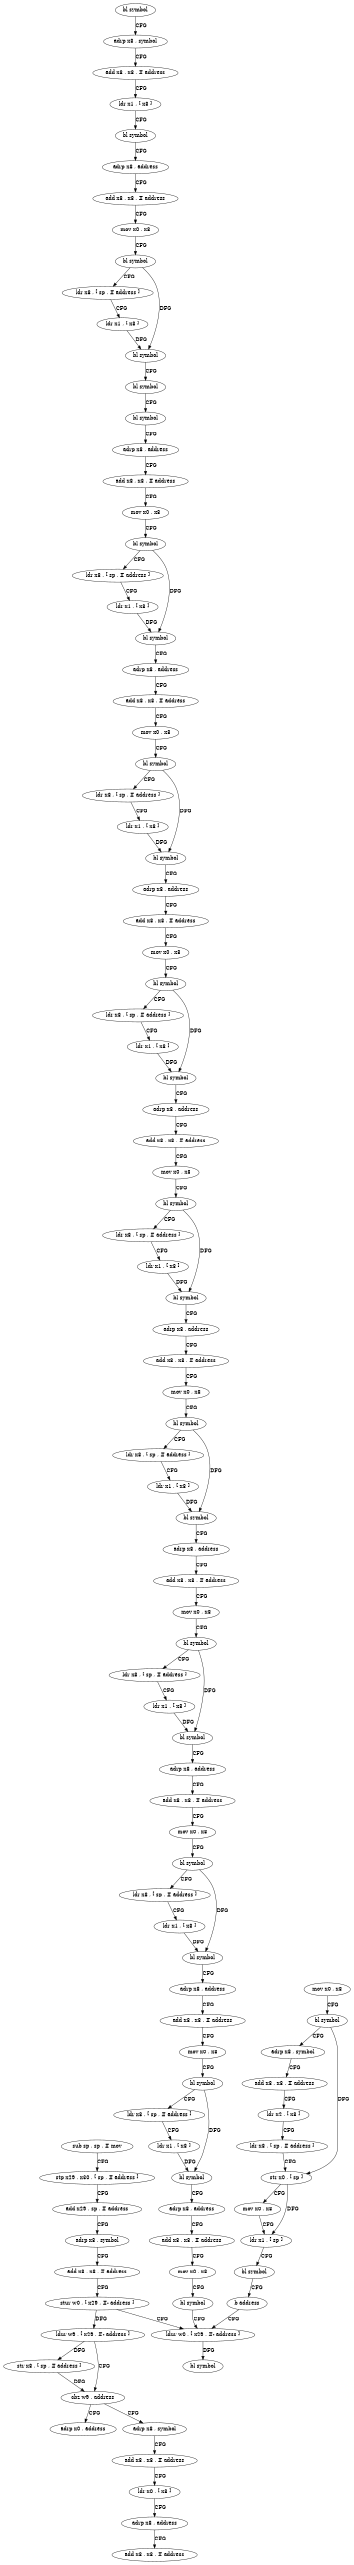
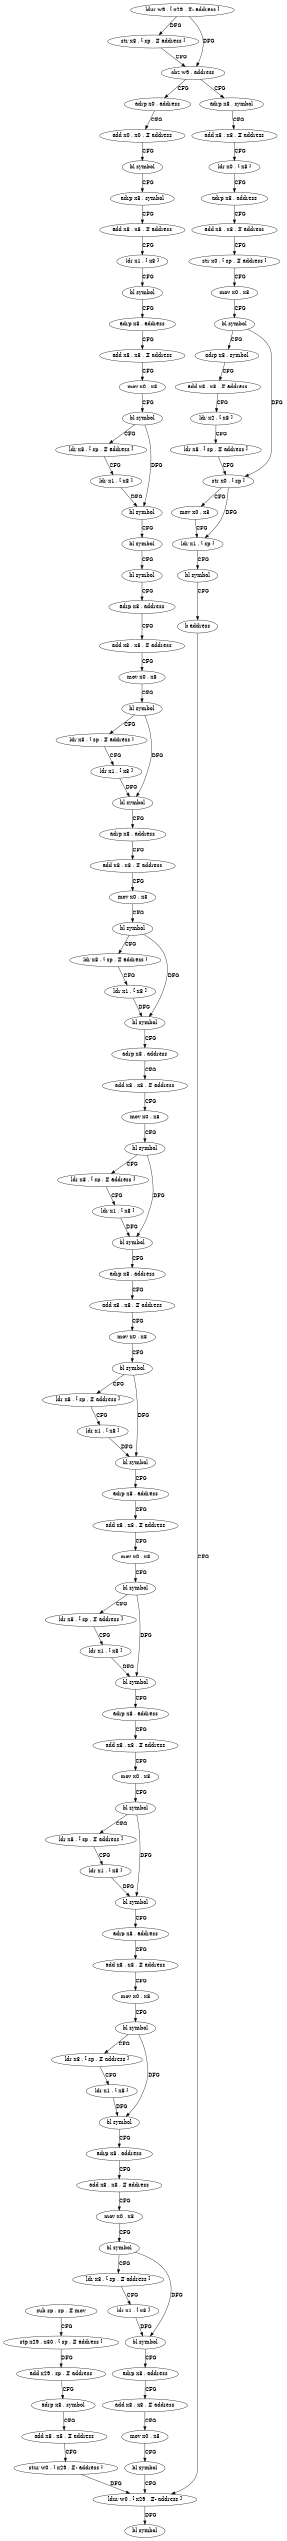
  digraph {
    n1 [label="sub sp , sp , # mov"]
    n2 [label="stp x29 , x30 , [ sp , # address ]"]
    n3 [label="add x29 , sp , # address"]
    n4 [label="adrp x8 , symbol"]
    n5 [label="add x8 , x8 , # address"]
    n6 [label="stur w0 , [ x29 , #- address ]"]
    n7 [label="ldur w9 , [ x29 , #- address ]"]
    n8 [label="ldur w0 , [ x29 , #- address ]"]
    n9 [label="str x8 , [ sp , # address ]"]
    n10 [label="cbz w9 , address"]
    n11 [label="bl symbol"]
    n12 [label="adrp x0 , address"]
    n13 [label="adrp x8 , symbol"]
+   n14 [label="add x0 , x0 , # address"]
    n15 [label="add x8 , x8 , # address"]
    n16 [label="bl symbol"]
    n17 [label="ldr x0 , [ x8 ]"]
    n18 [label="adrp x8 , symbol"]
    n19 [label="add x8 , x8 , # address"]
    n20 [label="ldr x1 , [ x8 ]"]
    n21 [label="bl symbol"]
    n22 [label="adrp x8 , address"]
    n23 [label="add x8 , x8 , # address"]
    n24 [label="mov x0 , x8"]
    n25 [label="bl symbol"]
    n26 [label="ldr x8 , [ sp , # address ]"]
    n27 [label="bl symbol"]
    n28 [label="ldr x1 , [ x8 ]"]
    n29 [label="bl symbol"]
    n30 [label="bl symbol"]
    n31 [label="adrp x8 , address"]
    n32 [label="add x8 , x8 , # address"]
    n33 [label="mov x0 , x8"]
    n34 [label="bl symbol"]
    n35 [label="ldr x8 , [ sp , # address ]"]
    n36 [label="bl symbol"]
    n37 [label="ldr x1 , [ x8 ]"]
    n38 [label="adrp x8 , address"]
    n39 [label="add x8 , x8 , # address"]
    n40 [label="mov x0 , x8"]
    n41 [label="bl symbol"]
    n42 [label="ldr x8 , [ sp , # address ]"]
    n43 [label="bl symbol"]
    n44 [label="ldr x1 , [ x8 ]"]
    n45 [label="adrp x8 , address"]
    n46 [label="add x8 , x8 , # address"]
    n47 [label="mov x0 , x8"]
    n48 [label="bl symbol"]
    n49 [label="ldr x8 , [ sp , # address ]"]
    n50 [label="bl symbol"]
    n51 [label="ldr x1 , [ x8 ]"]
    n52 [label="adrp x8 , address"]
    n53 [label="add x8 , x8 , # address"]
    n54 [label="mov x0 , x8"]
    n55 [label="bl symbol"]
    n56 [label="ldr x8 , [ sp , # address ]"]
    n57 [label="bl symbol"]
    n58 [label="ldr x1 , [ x8 ]"]
    n59 [label="adrp x8 , address"]
    n60 [label="add x8 , x8 , # address"]
    n61 [label="mov x0 , x8"]
    n62 [label="bl symbol"]
    n63 [label="ldr x8 , [ sp , # address ]"]
    n64 [label="bl symbol"]
    n65 [label="ldr x1 , [ x8 ]"]
    n66 [label="adrp x8 , address"]
    n67 [label="add x8 , x8 , # address"]
    n68 [label="mov x0 , x8"]
    n69 [label="bl symbol"]
    n70 [label="ldr x8 , [ sp , # address ]"]
    n71 [label="bl symbol"]
    n72 [label="ldr x1 , [ x8 ]"]
    n73 [label="adrp x8 , address"]
    n74 [label="add x8 , x8 , # address"]
    n75 [label="mov x0 , x8"]
    n76 [label="bl symbol"]
    n77 [label="ldr x8 , [ sp , # address ]"]
    n78 [label="bl symbol"]
    n79 [label="ldr x1 , [ x8 ]"]
    n80 [label="adrp x8 , address"]
    n81 [label="add x8 , x8 , # address"]
    n82 [label="mov x0 , x8"]
    n83 [label="bl symbol"]
    n84 [label="ldr x8 , [ sp , # address ]"]
    n85 [label="bl symbol"]
    n86 [label="ldr x1 , [ x8 ]"]
    n87 [label="adrp x8 , address"]
    n88 [label="add x8 , x8 , # address"]
    n89 [label="mov x0 , x8"]
    n90 [label="bl symbol"]
    n91 [label="adrp x8 , address"]
    n92 [label="add x8 , x8 , # address"]
+   n93 [label="str x0 , [ sp , # address ]"]
    n94 [label="mov x0 , x8"]
    n95 [label="bl symbol"]
    n96 [label="adrp x8 , symbol"]
    n97 [label="str x0 , [ sp ]"]
    n98 [label="add x8 , x8 , # address"]
    n99 [label="mov x0 , x8"]
    n100 [label="ldr x1 , [ sp ]"]
    n101 [label="ldr x2 , [ x8 ]"]
    n102 [label="ldr x8 , [ sp , # address ]"]
    n103 [label="bl symbol"]
    n104 [label="b address"]
    n1 -> n2 [label=CFG]
-   n2 -> n3 [label=CFG]
+   n2 -> n3 [label=DFG]
    n3 -> n4 [label=CFG]
    n4 -> n5 [label=CFG]
    n5 -> n6 [label=CFG]
-   n6 -> n7 [label=DFG]
-   n6 -> n8 [label=CFG]
+   n6 -> n8 [label=DFG]
    n7 -> n9 [label=DFG]
-   n7 -> n10 [label=CFG]
+   n7 -> n10 [label=DFG]
    n8 -> n11 [label=DFG]
-   n9 -> n10 [label=DFG]
+   n9 -> n10 [label=CFG]
    n10 -> n12 [label=CFG]
    n10 -> n13 [label=CFG]
+   n12 -> n14 [label=CFG]
    n13 -> n15 [label=CFG]
+   n14 -> n16 [label=CFG]
    n15 -> n17 [label=CFG]
    n16 -> n18 [label=CFG]
    n17 -> n91 [label=CFG]
    n18 -> n19 [label=CFG]
    n19 -> n20 [label=CFG]
    n20 -> n21 [label=CFG]
    n21 -> n22 [label=CFG]
    n22 -> n23 [label=CFG]
    n23 -> n24 [label=CFG]
    n24 -> n25 [label=CFG]
    n25 -> n26 [label=CFG]
    n25 -> n27 [label=DFG]
    n26 -> n28 [label=CFG]
    n27 -> n29 [label=CFG]
    n28 -> n27 [label=DFG]
    n29 -> n30 [label=CFG]
    n30 -> n31 [label=CFG]
    n31 -> n32 [label=CFG]
    n32 -> n33 [label=CFG]
    n33 -> n34 [label=CFG]
    n34 -> n35 [label=CFG]
    n34 -> n36 [label=DFG]
    n35 -> n37 [label=CFG]
    n36 -> n38 [label=CFG]
    n37 -> n36 [label=DFG]
    n38 -> n39 [label=CFG]
    n39 -> n40 [label=CFG]
    n40 -> n41 [label=CFG]
    n41 -> n42 [label=CFG]
    n41 -> n43 [label=DFG]
    n42 -> n44 [label=CFG]
    n43 -> n45 [label=CFG]
    n44 -> n43 [label=DFG]
    n45 -> n46 [label=CFG]
    n46 -> n47 [label=CFG]
    n47 -> n48 [label=CFG]
    n48 -> n49 [label=CFG]
    n48 -> n50 [label=DFG]
    n49 -> n51 [label=CFG]
    n50 -> n52 [label=CFG]
    n51 -> n50 [label=DFG]
    n52 -> n53 [label=CFG]
    n53 -> n54 [label=CFG]
    n54 -> n55 [label=CFG]
    n55 -> n56 [label=CFG]
    n55 -> n57 [label=DFG]
    n56 -> n58 [label=CFG]
    n57 -> n59 [label=CFG]
    n58 -> n57 [label=DFG]
    n59 -> n60 [label=CFG]
    n60 -> n61 [label=CFG]
    n61 -> n62 [label=CFG]
    n62 -> n63 [label=CFG]
    n62 -> n64 [label=DFG]
    n63 -> n65 [label=CFG]
    n64 -> n66 [label=CFG]
    n65 -> n64 [label=DFG]
    n66 -> n67 [label=CFG]
    n67 -> n68 [label=CFG]
    n68 -> n69 [label=CFG]
    n69 -> n70 [label=CFG]
    n69 -> n71 [label=DFG]
    n70 -> n72 [label=CFG]
    n71 -> n73 [label=CFG]
    n72 -> n71 [label=DFG]
    n73 -> n74 [label=CFG]
    n74 -> n75 [label=CFG]
    n75 -> n76 [label=CFG]
    n76 -> n77 [label=CFG]
    n76 -> n78 [label=DFG]
    n77 -> n79 [label=CFG]
    n78 -> n80 [label=CFG]
    n79 -> n78 [label=DFG]
    n80 -> n81 [label=CFG]
    n81 -> n82 [label=CFG]
    n82 -> n83 [label=CFG]
    n83 -> n84 [label=CFG]
    n83 -> n85 [label=DFG]
    n84 -> n86 [label=CFG]
    n85 -> n87 [label=CFG]
    n86 -> n85 [label=DFG]
    n87 -> n88 [label=CFG]
    n88 -> n89 [label=CFG]
    n89 -> n90 [label=CFG]
    n90 -> n8 [label=CFG]
    n91 -> n92 [label=CFG]
+   n92 -> n93 [label=CFG]
+   n93 -> n94 [label=CFG]
    n94 -> n95 [label=CFG]
    n95 -> n96 [label=CFG]
    n95 -> n97 [label=DFG]
    n96 -> n98 [label=CFG]
    n97 -> n99 [label=CFG]
    n97 -> n100 [label=DFG]
    n98 -> n101 [label=CFG]
    n99 -> n100 [label=CFG]
    n100 -> n103 [label=CFG]
    n101 -> n102 [label=CFG]
    n102 -> n97 [label=CFG]
    n103 -> n104 [label=CFG]
    n104 -> n8 [label=CFG]
  }
